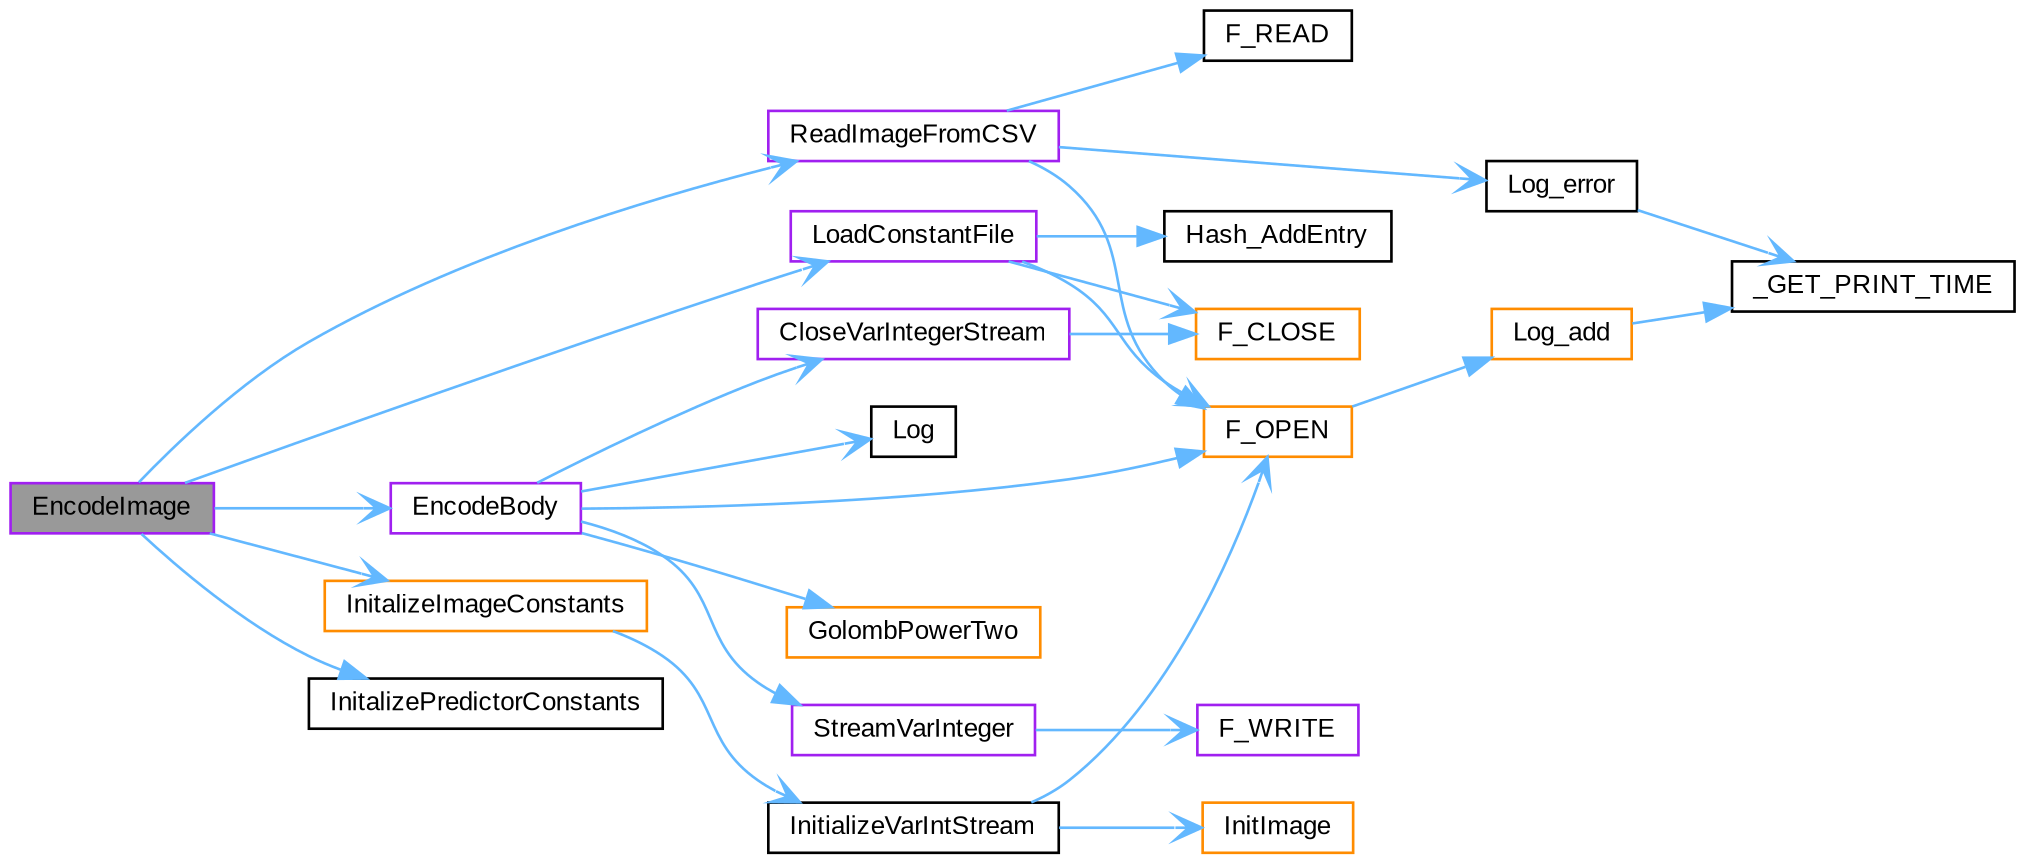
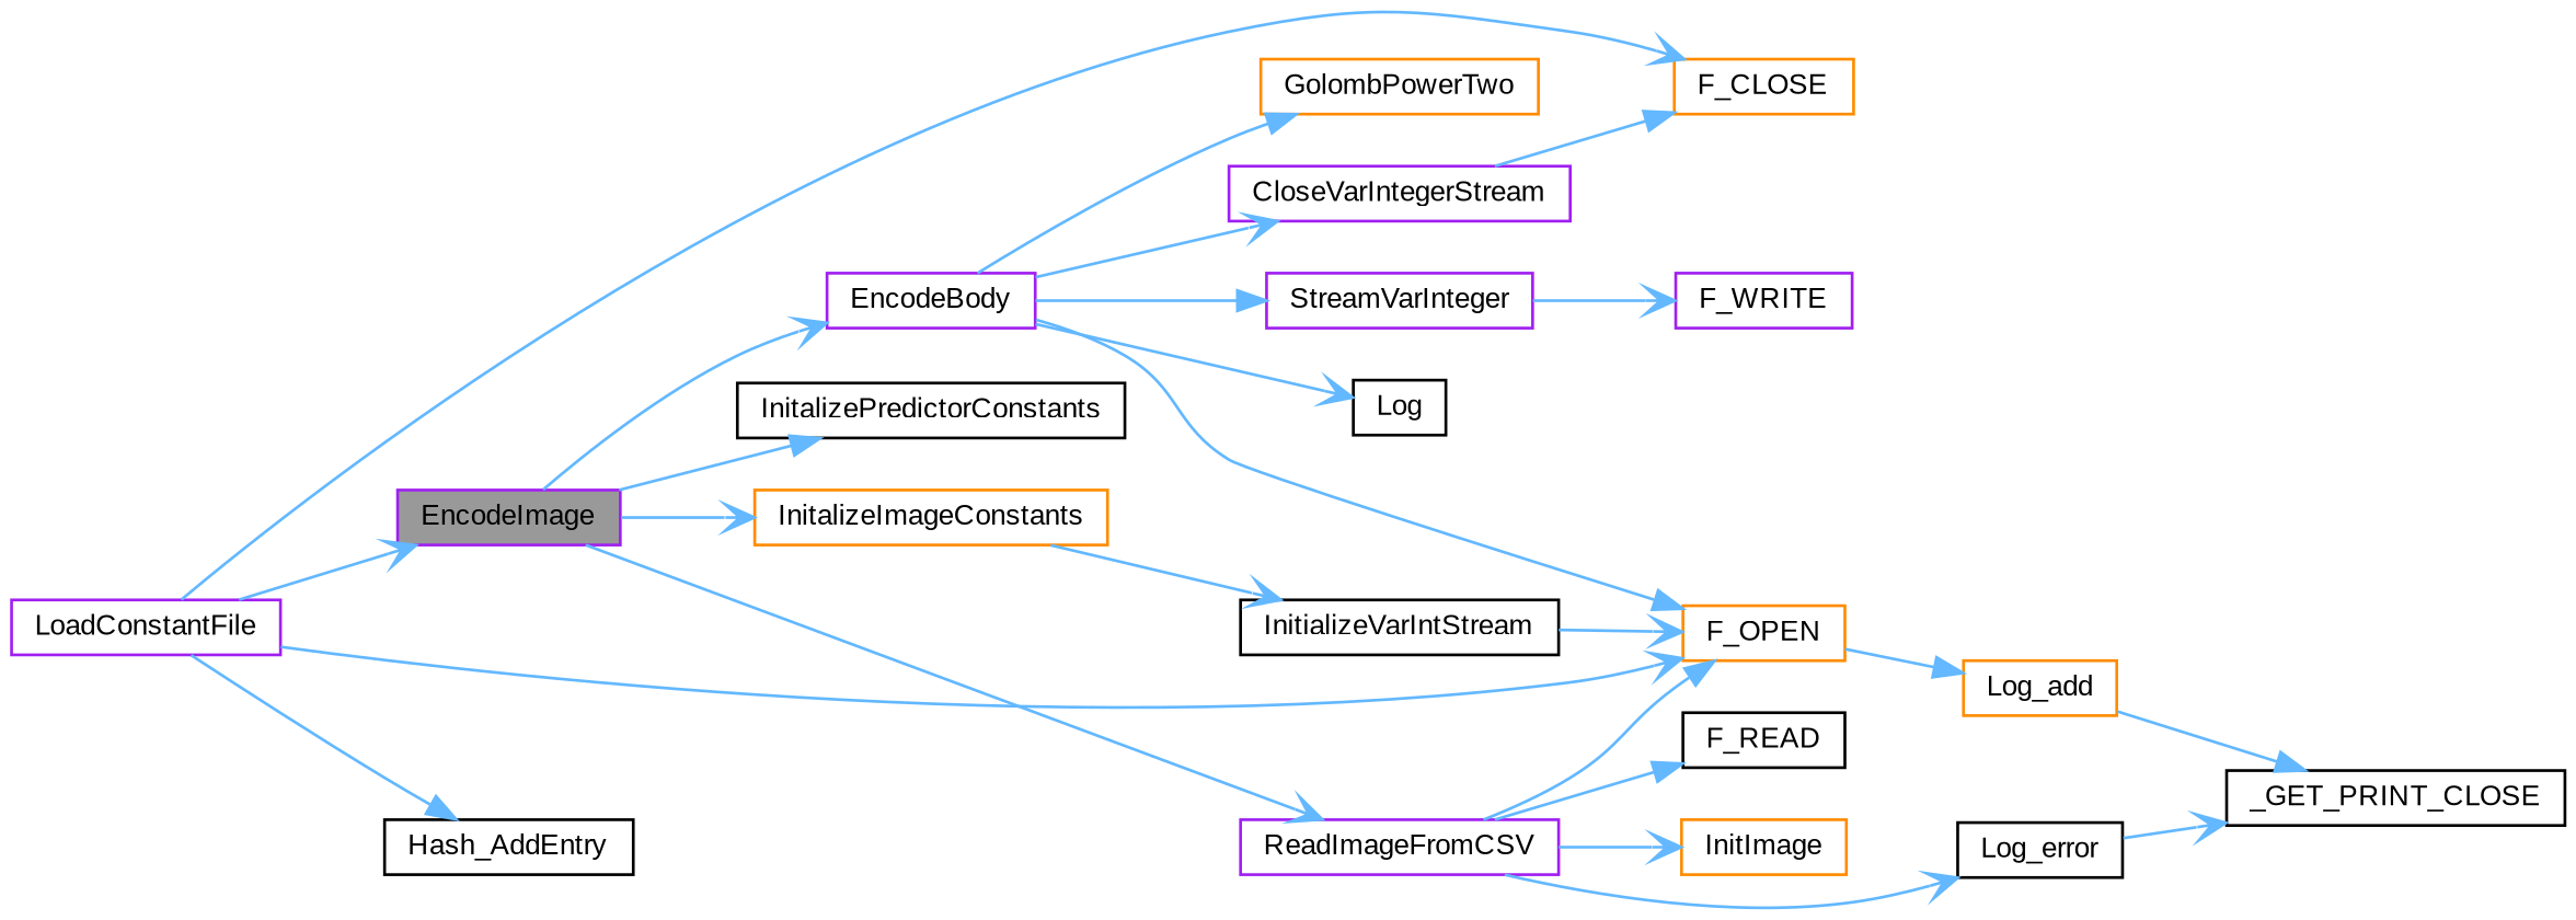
  digraph {
    fontname="Liberation Sans"
    rankdir=LR
    node [color=purple fillcolor=white fontname="Liberation Sans" fontsize=10 shape=box style=filled]
    edge [arrowhead=vee color=steelblue1 fontname="Liberation Sans" fontsize=10 labelfontname=Helvetica labelfontsize=10 style=solid]
    n1 [fillcolor=grey60 fontcolor=black height=0.2 label=EncodeImage width=0.4]
    n2 [height=0.2 label=EncodeBody width=0.4]
    n3 [color=darkorange height=0.2 label=InitalizeImageConstants width=0.4]
    n4 [color=black height=0.2 label=InitalizePredictorConstants width=0.4]
    n5 [height=0.2 label=LoadConstantFile width=0.4]
    n6 [height=0.2 label=ReadImageFromCSV width=0.4]
    n7 [height=0.2 label=CloseVarIntegerStream width=0.4]
    n8 [color=darkorange height=0.2 label=F_OPEN width=0.4]
    n9 [color=black height=0.2 label=Log width=0.4]
    n10 [color=darkorange height=0.2 label=GolombPowerTwo width=0.4]
    n11 [height=0.2 label=StreamVarInteger width=0.4]
    n12 [color=black height=0.2 label=InitializeVarIntStream width=0.4]
    n13 [color=darkorange height=0.2 label=F_CLOSE width=0.4]
    n14 [color=black height=0.2 label=Hash_AddEntry width=0.4]
    n15 [color=black height=0.2 label=F_READ width=0.4]
    n16 [color=darkorange height=0.2 label=InitImage width=0.4]
    n17 [color=black height=0.2 label=Log_error width=0.4]
    n18 [color=darkorange height=0.2 label=Log_add width=0.4]
    n19 [height=0.2 label=F_WRITE width=0.4]
-   n20 [color=black height=0.2 label=_GET_PRINT_TIME width=0.4]
+   n20 [color=black height=0.2 label=_GET_PRINT_CLOSE width=0.4]
    n1 -> n2
    n1 -> n3
    n1 -> n4 [arrowhead=normal]
-   n1 -> n5
+   n5 -> n1
    n1 -> n6
    n2 -> n7
    n2 -> n8 [arrowhead=normal]
    n2 -> n9
    n2 -> n10 [arrowhead=normal]
    n2 -> n11 [arrowhead=normal]
    n3 -> n12
    n5 -> n8
    n5 -> n13
    n5 -> n14 [arrowhead=normal]
    n6 -> n8 [arrowhead=normal]
    n6 -> n15 [arrowhead=normal]
-   n12 -> n16
+   n6 -> n16
    n6 -> n17
    n7 -> n13 [arrowhead=normal]
    n8 -> n18 [arrowhead=normal]
    n11 -> n19
    n12 -> n8
    n17 -> n20
    n18 -> n20 [arrowhead=normal]
  }
